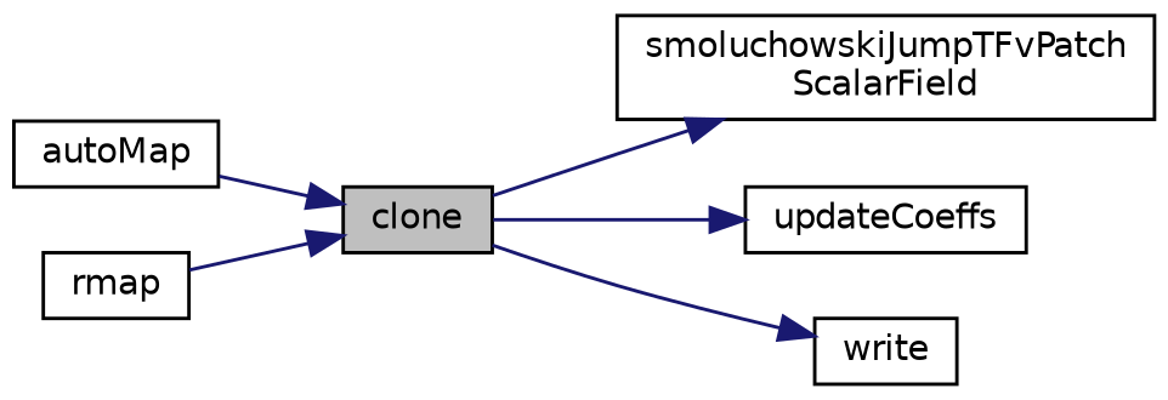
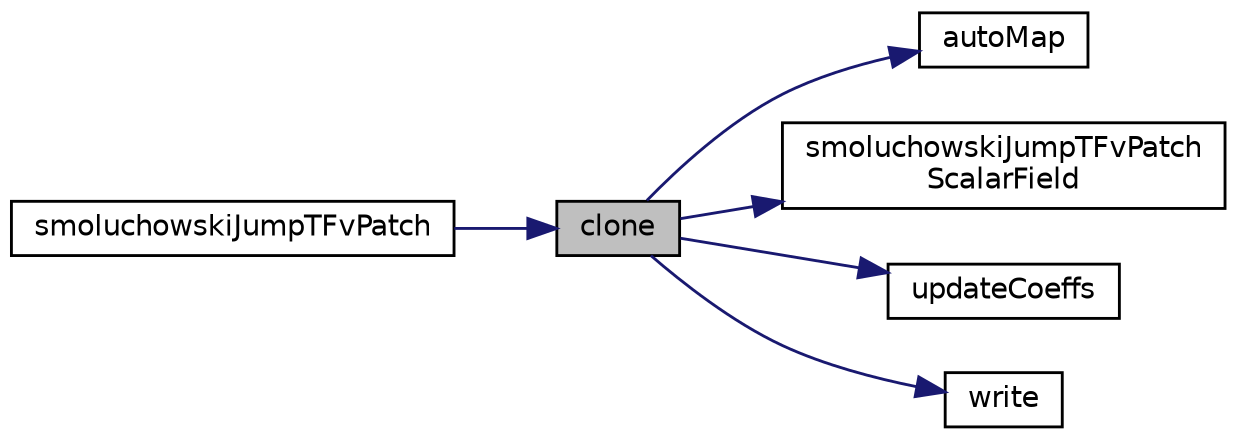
  digraph {
    rankdir=LR
    node [color=black fontname=Helvetica fontsize=10 shape=record]
    edge [color=midnightblue fontname=Helvetica fontsize=10 labelfontname=Helvetica labelfontsize=10 style=solid]
    n1 [fillcolor=grey75 fontcolor=black height=0.2 label=clone style=filled width=0.4]
    n2 [height=0.2 label=autoMap width=0.4]
    n3 [height=0.2 label="smoluchowskiJumpTFvPatch\lScalarField" width=0.4]
    n4 [height=0.2 label=updateCoeffs width=0.4]
    n5 [height=0.2 label=write width=0.4]
-   n6 [height=0.2 label=rmap width=0.4]
-   n2 -> n1
+   n6 [height=0.2 label=smoluchowskiJumpTFvPatch width=0.4]
+   n1 -> n2
    n1 -> n3
    n1 -> n4
    n1 -> n5
    n6 -> n1
  }
